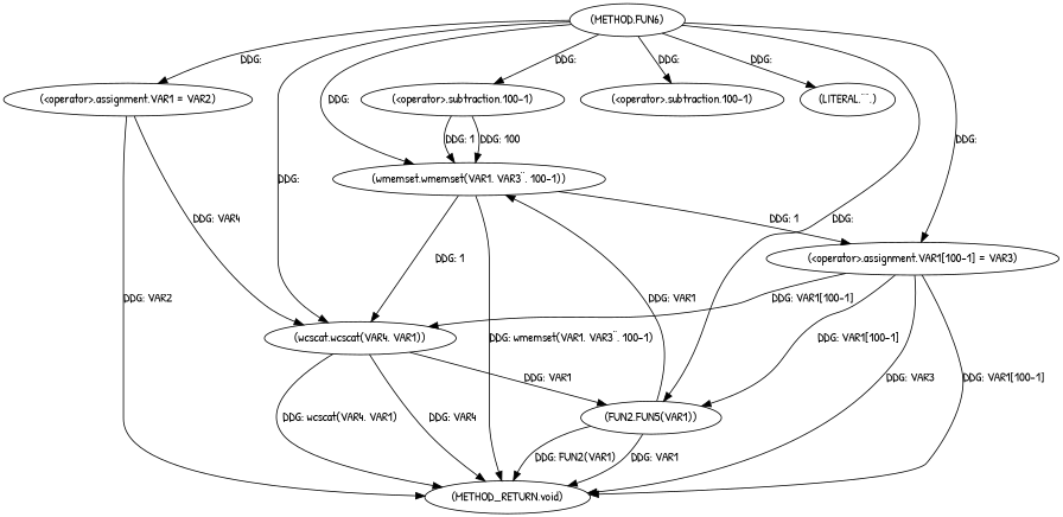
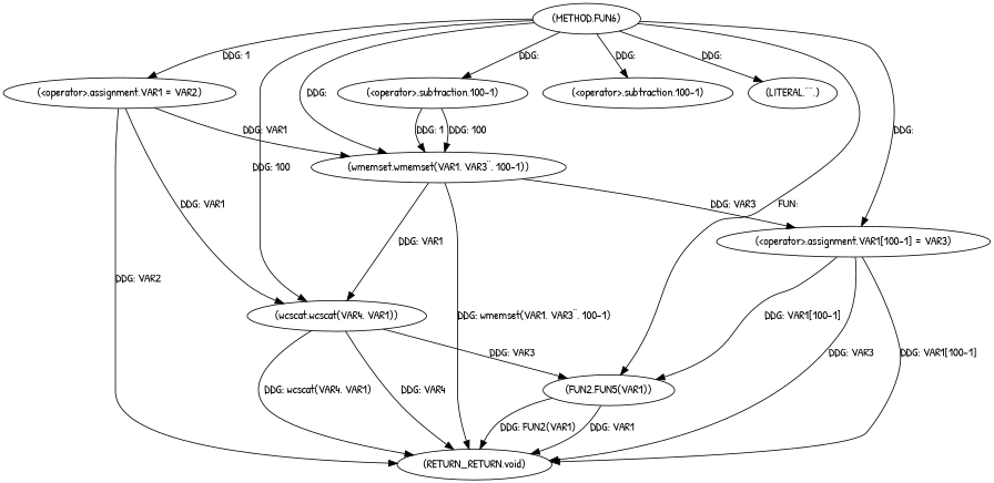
  digraph {
    fontname="Patrick Hand"
    node [fontname="Patrick Hand"]
    edge [fontname="Patrick Hand"]
    n1 [label="(METHOD,FUN6)"]
    n2 [label="(<operator>.assignment,VAR1 = VAR2)"]
    n3 [label="(wmemset,wmemset(VAR1, VAR3'', 100-1))"]
    n4 [label="(<operator>.subtraction,100-1)"]
    n5 [label="(<operator>.assignment,VAR1[100-1] = VAR3)"]
    n6 [label="(<operator>.subtraction,100-1)"]
    n7 [label="(LITERAL,\"\",)"]
    n8 [label="(wcscat,wcscat(VAR4, VAR1))"]
    n9 [label="(FUN2,FUN5(VAR1))"]
-   n10 [label="(METHOD_RETURN,void)"]
-   n1 -> n2 [label="DDG: "]
+   n10 [label="(RETURN_RETURN,void)"]
+   n1 -> n2 [label="DDG: 1"]
    n1 -> n3 [label="DDG: "]
    n1 -> n4 [label="DDG: "]
    n1 -> n5 [label="DDG: "]
    n1 -> n6 [label="DDG: "]
    n1 -> n7 [label="DDG: "]
-   n1 -> n8 [label="DDG: "]
-   n1 -> n9 [label="DDG: "]
-   n9 -> n3 [label="DDG: VAR1"]
-   n2 -> n8 [label="DDG: VAR4"]
+   n1 -> n8 [label="DDG: 100"]
+   n1 -> n9 [label="FUN: "]
+   n2 -> n3 [label="DDG: VAR1"]
+   n2 -> n8 [label="DDG: VAR1"]
    n2 -> n10 [label="DDG: VAR2"]
-   n3 -> n5 [label="DDG: 1"]
-   n3 -> n8 [label="DDG: 1"]
+   n3 -> n5 [label="DDG: VAR3"]
+   n3 -> n8 [label="DDG: VAR1"]
    n3 -> n10 [label="DDG: wmemset(VAR1, VAR3'', 100-1)"]
    n4 -> n3 [label="DDG: 100"]
    n4 -> n3 [label="DDG: 1"]
-   n5 -> n8 [label="DDG: VAR1[100-1]"]
    n5 -> n9 [label="DDG: VAR1[100-1]"]
    n5 -> n10 [label="DDG: VAR1[100-1]"]
    n5 -> n10 [label="DDG: VAR3"]
-   n8 -> n9 [label="DDG: VAR1"]
+   n8 -> n9 [label="DDG: VAR3"]
    n8 -> n10 [label="DDG: VAR4"]
    n8 -> n10 [label="DDG: wcscat(VAR4, VAR1)"]
    n9 -> n10 [label="DDG: FUN2(VAR1)"]
    n9 -> n10 [label="DDG: VAR1"]
  }
